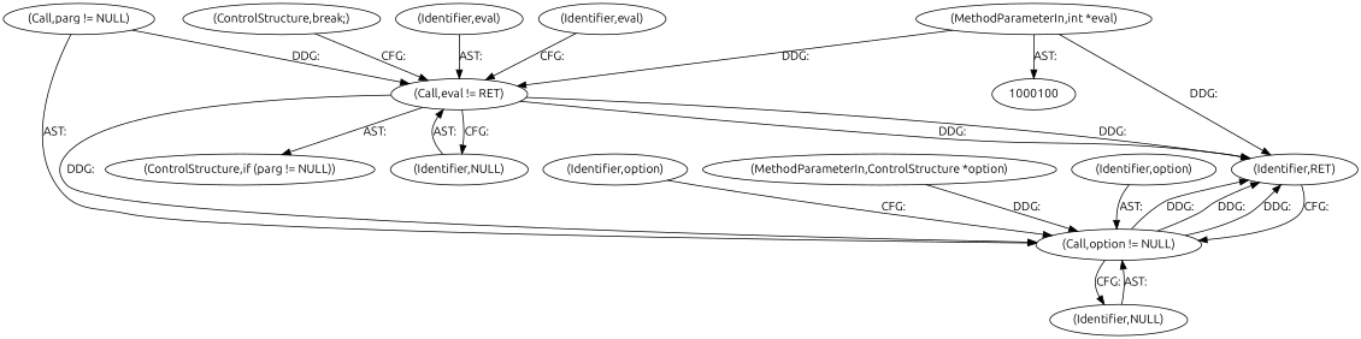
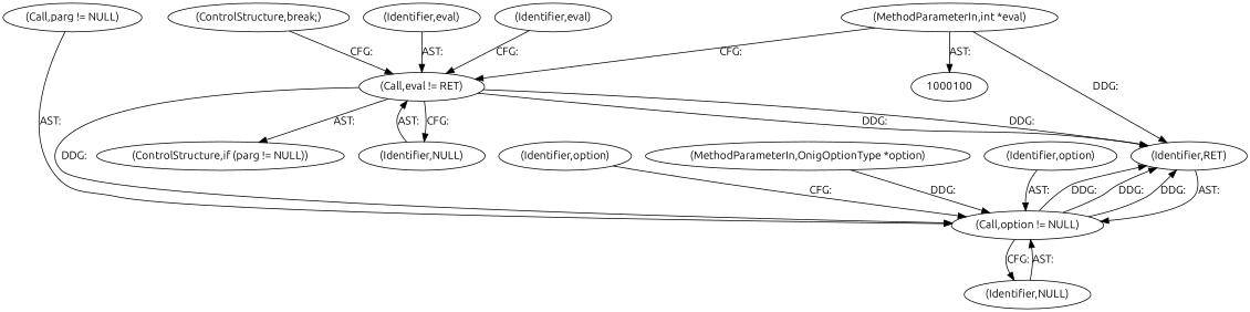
  digraph {
    fontname=Ubuntu
    node [fontname=Ubuntu]
    edge [fontname=Ubuntu]
    n1 [label="(MethodParameterIn,int *eval)"]
    n2 [label="(Call,eval != RET)"]
    n3 [label="(Identifier,RET)"]
    1000100
    n5 [label="(Call,option != NULL)"]
    n6 [label="(ControlStructure,if (parg != NULL))"]
    n7 [label="(Identifier,NULL)"]
    n8 [label="(Identifier,NULL)"]
    n9 [label="(ControlStructure,break;)"]
    n10 [label="(Identifier,eval)"]
    n11 [label="(Identifier,option)"]
-   n12 [label="(MethodParameterIn,ControlStructure *option)"]
+   n12 [label="(MethodParameterIn,OnigOptionType *option)"]
    n13 [label="(Identifier,option)"]
    n14 [label="(Call,parg != NULL)"]
    n15 [label="(Identifier,eval)"]
-   n1 -> n2 [label="DDG: "]
+   n1 -> n2 [label="CFG: "]
    n1 -> n3 [label="DDG: "]
    n1 -> 1000100 [label="AST: "]
    n2 -> n3 [label="DDG: "]
    n2 -> n3 [label="DDG: "]
    n2 -> n5 [label="DDG: "]
    n2 -> n6 [label="AST: "]
    n2 -> n7 [label="CFG: "]
-   n3 -> n5 [label="CFG: "]
+   n3 -> n5 [label="AST: "]
    n5 -> n3 [label="DDG: "]
    n5 -> n3 [label="DDG: "]
    n5 -> n3 [label="DDG: "]
    n5 -> n8 [label="CFG: "]
    n7 -> n2 [label="AST: "]
    n8 -> n5 [label="AST: "]
    n9 -> n2 [label="CFG: "]
    n10 -> n2 [label="AST: "]
    n11 -> n5 [label="CFG: "]
    n12 -> n5 [label="DDG: "]
    n13 -> n5 [label="AST: "]
-   n14 -> n2 [label="DDG: "]
    n14 -> n5 [label="AST: "]
    n15 -> n2 [label="CFG: "]
  }
